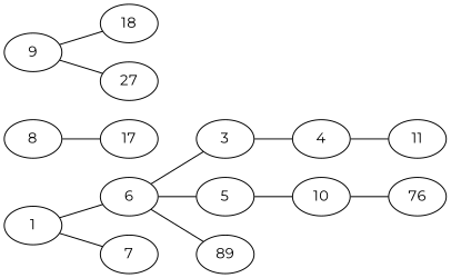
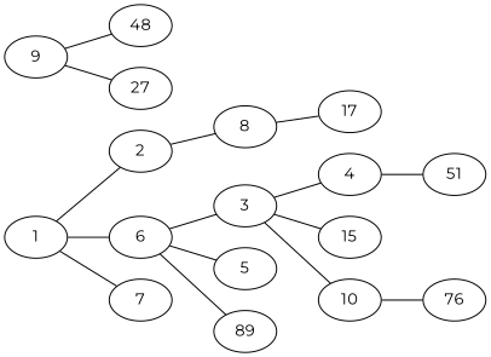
  graph {
    fontname=Montserrat
    rankdir=LR
    node [fontname=Montserrat]
    edge [fontname=Montserrat]
    1
+   2
    6
    7
    8
    3
    5
    n8 [label=89]
    9
-   18
+   18 [label=48]
    n11 [label=27]
    4
+   15
    10
    17
-   11
+   11 [label=51]
    n17 [label=76]
+   1 -- 2
    1 -- 6
    1 -- 7
+   2 -- 8
    6 -- 3
    6 -- 5
    6 -- n8
    8 -- 17
    3 -- 4
-   5 -- 10
+   3 -- 15
+   3 -- 10
    9 -- 18
    9 -- n11
    4 -- 11
    10 -- n17
  }
